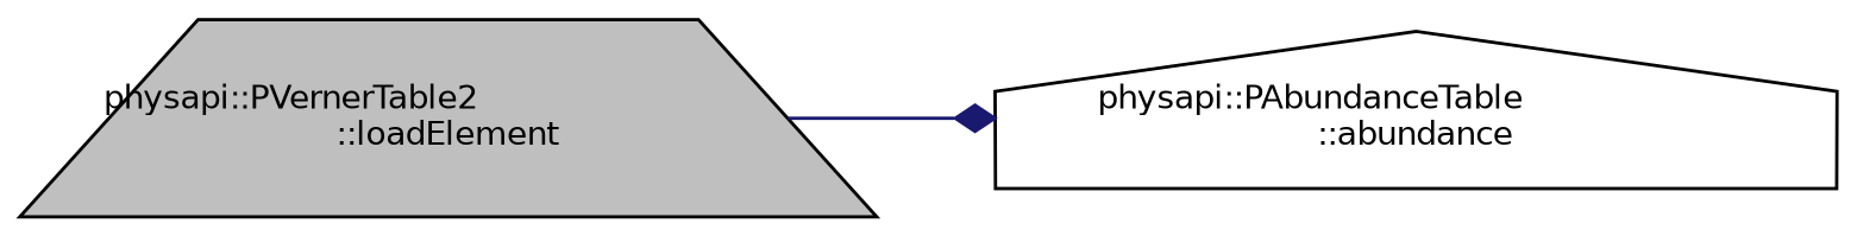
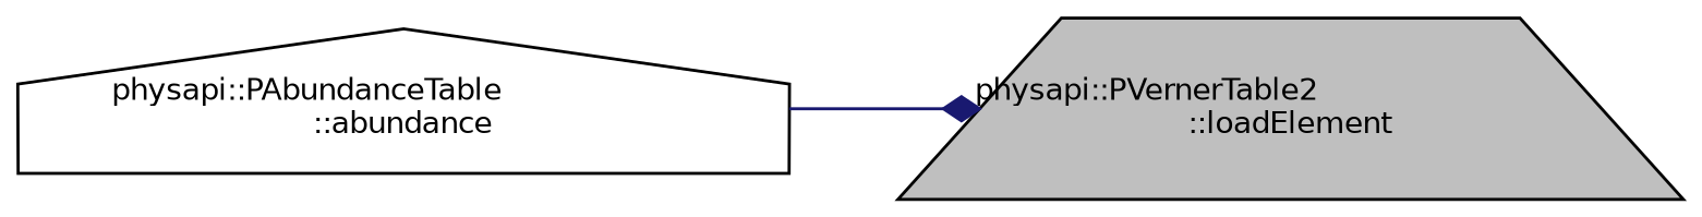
  digraph {
    rankdir=LR
    node [color=black fontname=Helvetica fontsize=10 style=filled]
    n1 [fillcolor=grey75 fontcolor=black height=0.2 label="physapi::PVernerTable2\l::loadElement" shape=trapezium width=0.4]
    n2 [fillcolor=white height=0.2 label="physapi::PAbundanceTable\l::abundance" shape=house width=0.4]
-   n1 -> n2 [color=midnightblue fontname=Helvetica fontsize=10 labelfontname=Helvetica labelfontsize=10 style=solid arrowhead=diamond]
+   n2 -> n1 [color=midnightblue fontname=Helvetica fontsize=10 labelfontname=Helvetica labelfontsize=10 style=solid arrowhead=diamond]
  }
